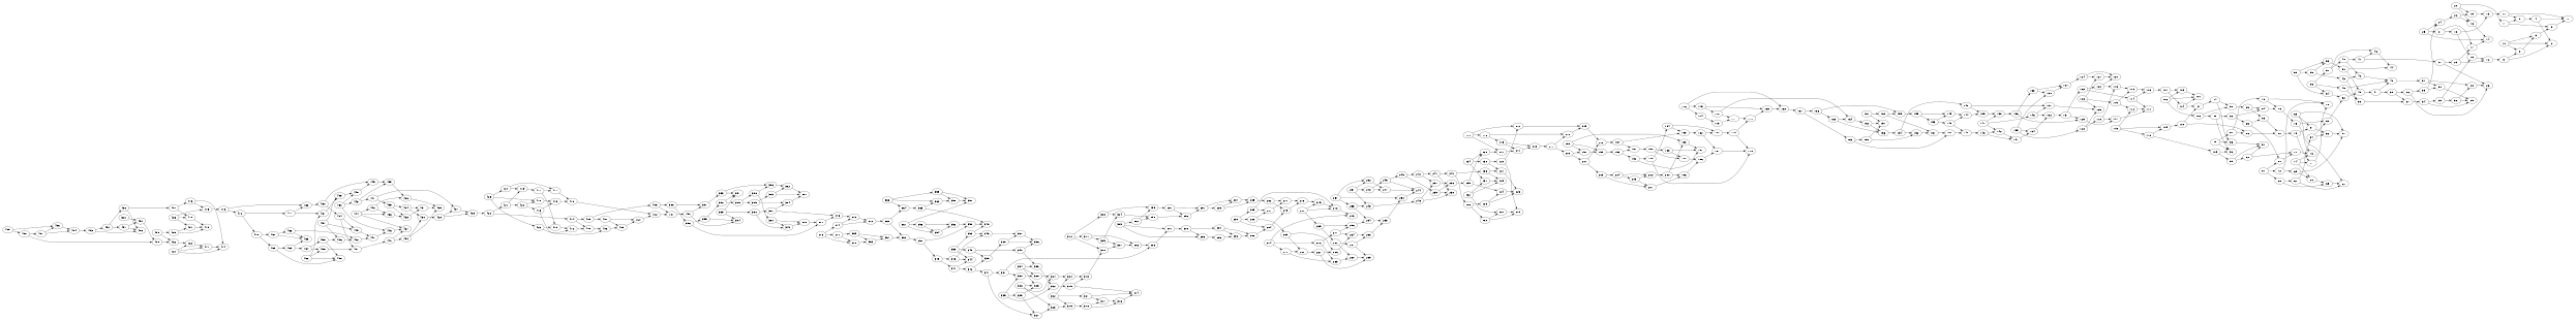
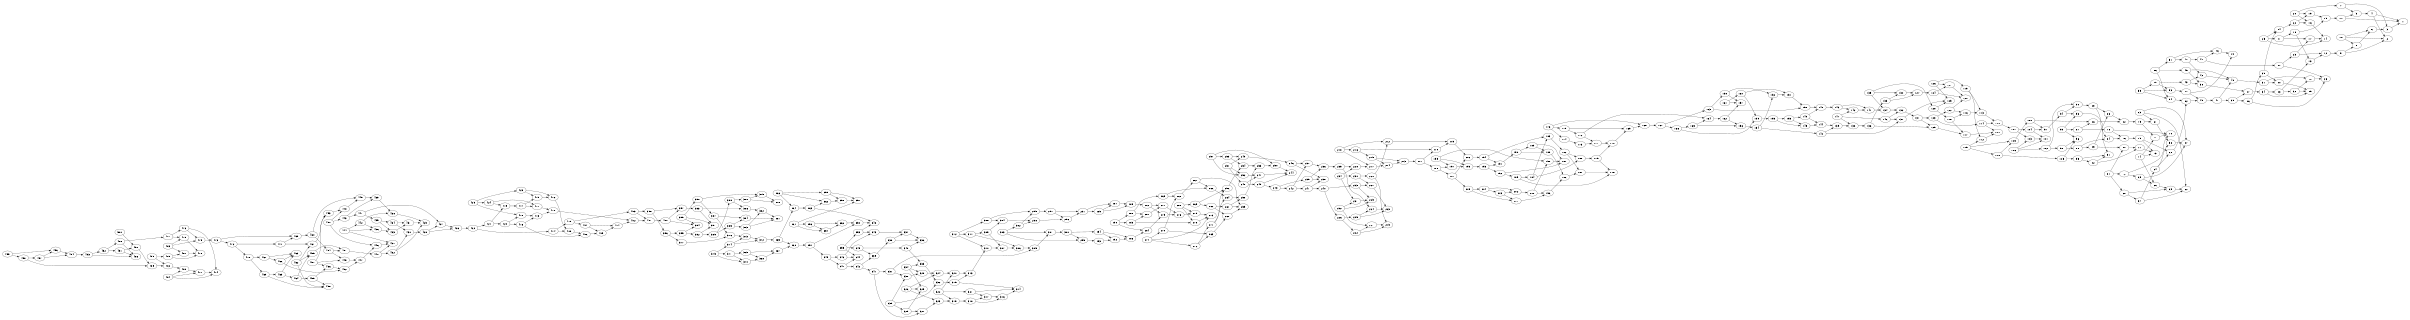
  digraph {
    rankdir=LR
    3
    1
    4
    2
    5
    6
    7
    8
    9
    10
    11
    12
    13
    15
    16
    14
    17
    18
    19
    20
    21
    22
    23
    24
    25
    27
    26
    28
    30
    29
    31
    32
    33
    34
    35
    36
    37
    38
    39
    40
    41
    42
    43
    45
    46
    44
    47
    48
    49
    50
    51
    52
    53
    54
    55
    56
    58
    57
    59
    60
    61
    63
    62
    64
    65
    66
    67
    68
    69
    71
    70
    72
    74
    73
    75
    76
    77
    78
    79
    80
    81
    82
    83
    84
    85
    86
    87
    88
    89
    90
    92
    91
    93
    94
    95
    97
    98
    96
    99
    100
    102
    103
    101
    104
    105
    106
    107
    108
    109
    110
    112
    111
    113
    114
    115
    116
    117
    118
    119
    121
    120
    122
    123
    124
    126
    125
    127
    128
    129
    130
    131
    132
    133
    134
    135
    136
    137
    138
    139
    140
    141
    142
    143
    144
    145
    146
    147
    148
    149
    150
    151
    152
    153
    154
    155
    156
    158
    157
    159
    160
    161
    162
    163
    164
    165
    166
    167
    168
    169
    170
    171
    172
    173
    174
    175
    176
    179
    178
    180
    181
    182
    183
    184
    185
    186
    188
    189
    187
    190
    191
    192
    193
    194
    195
    196
    197
    198
    199
    200
    201
    202
    203
    204
    205
    206
    207
    208
    209
    210
    211
    212
    213
    214
    215
    216
    217
    218
    220
    219
    221
    222
    224
    223
    225
    226
    227
    228
    230
    231
    229
    232
    233
    234
    235
    236
    237
    239
    238
    240
    241
    242
    243
    245
    244
    246
    247
    248
    249
    250
    251
    252
    253
    254
    255
    256
    257
    258
    260
    259
    261
    262
    263
    264
    265
    266
    267
    268
    269
    270
    271
    272
    274
    273
    275
    276
    277
    278
    279
    280
    281
    282
    283
    284
    285
    286
    287
    288
    289
    290
    291
    292
    293
    294
    295
    296
    297
    298
    299
    300
    301
    302
    303
    304
    305
    306
    307
    308
    309
    310
    311
    312
    313
    315
    314
    316
    317
    318
    319
    320
    321
    322
    323
    324
    326
    325
    327
    328
    329
    330
    331
    332
    333
    334
    335
    337
    336
    338
    339
    340
    341
    342
    343
    345
    346
    344
    347
    349
    350
    348
    351
    352
    353
    354
    355
    356
    358
    357
    359
    360
    361
    362
    363
    364
    365
    366
    367
    368
    369
    370
    371
    372
    373
    374
    375
    376
    377
    378
    379
    380
    382
    381
    383
    384
    385
    386
    387
    388
    389
    390
    392
    391
    393
    395
    394
    396
    397
    398
    399
    400
    401
    402
    403
    404
    405
    406
    407
    408
    409
    410
    411
    412
    413
    414
    415
    416
    417
    418
    419
    420
    421
    422
    423
    424
    425
    426
    427
    428
    430
    431
    429
    432
    433
    434
    435
    436
    438
    439
    440
    437
    441
    442
    443
    444
    445
    446
    447
    448
    449
    450
    451
    452
    453
    454
    455
    456
    457
    459
    458
    460
    461
    462
    464
    465
    463
    466
    467
    468
    469
    470
    471
    472
    473
    475
    476
    474
    477
    479
    478
    480
    481
    482
    483
    484
    485
    487
    488
    486
    489
    490
    491
    492
    493
    494
    495
    496
    497
    498
    499
    500
    3 -> 1
    4 -> 1
    4 -> 2
    5 -> 4
    6 -> 3
    7 -> 3
    7 -> 5
    8 -> 6
    9 -> 2
    9 -> 8
    10 -> 2
    10 -> 6
    10 -> 8
    11 -> 1
    11 -> 5
    12 -> 9
    13 -> 12
    15 -> 11
    16 -> 14
    17 -> 14
    18 -> 13
    18 -> 15
    19 -> 15
    20 -> 7
    20 -> 16
    20 -> 19
    21 -> 17
    21 -> 18
    22 -> 16
    22 -> 19
    23 -> 12
    23 -> 17
    24 -> 22
    25 -> 14
    25 -> 21
    25 -> 24
    27 -> 23
    27 -> 26
    28 -> 26
    30 -> 29
    31 -> 28
    31 -> 30
    32 -> 28
    32 -> 29
    33 -> 13
    33 -> 32
    34 -> 29
    34 -> 33
    35 -> 24
    35 -> 30
    36 -> 26
    36 -> 35
    37 -> 34
    38 -> 37
    39 -> 36
    39 -> 37
    40 -> 31
    41 -> 39
    41 -> 40
    42 -> 40
    43 -> 38
    43 -> 42
    45 -> 38
    45 -> 40
    46 -> 44
    47 -> 27
    47 -> 46
    48 -> 42
    48 -> 47
    49 -> 41
    50 -> 44
    50 -> 49
    51 -> 46
    51 -> 48
    52 -> 49
    53 -> 50
    54 -> 52
    55 -> 43
    55 -> 53
    56 -> 45
    56 -> 51
    56 -> 54
    58 -> 57
    59 -> 53
    59 -> 54
    59 -> 55
    60 -> 52
    61 -> 58
    63 -> 57
    63 -> 61
    63 -> 62
    64 -> 58
    64 -> 60
    65 -> 62
    66 -> 65
    67 -> 62
    67 -> 64
    68 -> 65
    68 -> 67
    69 -> 57
    69 -> 66
    71 -> 70
    72 -> 69
    72 -> 70
    74 -> 66
    74 -> 71
    74 -> 73
    75 -> 60
    75 -> 73
    76 -> 75
    77 -> 73
    78 -> 70
    78 -> 76
    79 -> 61
    79 -> 71
    80 -> 77
    81 -> 68
    81 -> 72
    81 -> 80
    82 -> 79
    83 -> 82
    84 -> 76
    85 -> 80
    85 -> 83
    86 -> 82
    87 -> 78
    87 -> 86
    88 -> 84
    88 -> 85
    89 -> 83
    89 -> 84
    90 -> 89
    92 -> 77
    92 -> 91
    93 -> 91
    94 -> 90
    94 -> 93
    95 -> 92
    95 -> 91
    97 -> 94
    98 -> 88
    98 -> 96
    99 -> 87
    99 -> 93
    99 -> 96
    100 -> 86
    100 -> 97
    102 -> 90
    102 -> 98
    103 -> 101
    104 -> 97
    104 -> 101
    105 -> 95
    105 -> 96
    106 -> 102
    106 -> 103
    106 -> 101
    107 -> 103
    107 -> 104
    108 -> 107
    109 -> 100
    110 -> 105
    110 -> 109
    112 -> 111
    113 -> 108
    114 -> 108
    114 -> 111
    115 -> 109
    115 -> 110
    115 -> 112
    116 -> 113
    117 -> 111
    118 -> 116
    118 -> 117
    119 -> 112
    119 -> 113
    121 -> 120
    122 -> 116
    122 -> 120
    123 -> 114
    123 -> 122
    124 -> 121
    124 -> 120
    126 -> 119
    126 -> 121
    126 -> 125
    127 -> 124
    128 -> 118
    128 -> 125
    129 -> 117
    130 -> 127
    131 -> 123
    131 -> 129
    132 -> 131
    133 -> 127
    133 -> 130
    134 -> 132
    135 -> 128
    135 -> 130
    135 -> 134
    136 -> 129
    136 -> 133
    137 -> 125
    138 -> 136
    139 -> 138
    140 -> 137
    140 -> 139
    141 -> 134
    142 -> 141
    143 -> 141
    143 -> 142
    144 -> 139
    145 -> 144
    146 -> 132
    146 -> 137
    147 -> 138
    147 -> 142
    147 -> 146
    148 -> 143
    149 -> 144
    149 -> 148
    150 -> 148
    151 -> 150
    152 -> 151
    153 -> 145
    153 -> 149
    154 -> 140
    154 -> 152
    155 -> 145
    155 -> 153
    156 -> 154
    158 -> 152
    158 -> 157
    159 -> 155
    160 -> 151
    160 -> 159
    161 -> 157
    161 -> 160
    162 -> 156
    162 -> 157
    163 -> 150
    163 -> 158
    164 -> 162
    165 -> 156
    165 -> 164
    166 -> 159
    166 -> 165
    167 -> 163
    167 -> 166
    168 -> 167
    169 -> 168
    170 -> 169
    171 -> 170
    172 -> 164
    172 -> 171
    173 -> 171
    174 -> 173
    175 -> 169
    175 -> 172
    176 -> 168
    176 -> 174
    176 -> 175
    179 -> 170
    179 -> 178
    180 -> 179
    181 -> 178
    182 -> 180
    182 -> 181
    183 -> 182
    184 -> 180
    184 -> 183
    185 -> 178
    185 -> 184
    186 -> 181
    188 -> 186
    189 -> 188
    189 -> 187
    190 -> 188
    190 -> 189
    191 -> 190
    192 -> 185
    192 -> 187
    193 -> 191
    193 -> 192
    194 -> 183
    194 -> 191
    195 -> 193
    196 -> 186
    197 -> 195
    198 -> 187
    199 -> 195
    199 -> 197
    199 -> 198
    200 -> 196
    200 -> 198
    201 -> 196
    202 -> 200
    203 -> 201
    203 -> 202
    204 -> 202
    204 -> 203
    205 -> 201
    205 -> 204
    206 -> 194
    207 -> 205
    207 -> 206
    208 -> 197
    208 -> 207
    209 -> 206
    210 -> 209
    211 -> 208
    211 -> 210
    212 -> 209
    213 -> 211
    214 -> 213
    215 -> 213
    215 -> 214
    216 -> 210
    216 -> 215
    217 -> 214
    218 -> 212
    218 -> 216
    218 -> 217
    220 -> 212
    220 -> 219
    221 -> 219
    222 -> 219
    222 -> 221
    224 -> 223
    225 -> 224
    225 -> 223
    226 -> 222
    226 -> 225
    227 -> 223
    228 -> 217
    230 -> 220
    230 -> 227
    231 -> 229
    232 -> 221
    232 -> 231
    232 -> 229
    233 -> 227
    233 -> 229
    234 -> 228
    234 -> 230
    234 -> 231
    235 -> 224
    235 -> 228
    236 -> 235
    237 -> 236
    239 -> 236
    239 -> 238
    240 -> 226
    240 -> 233
    241 -> 238
    241 -> 240
    242 -> 237
    242 -> 241
    243 -> 239
    243 -> 242
    245 -> 243
    245 -> 244
    246 -> 237
    246 -> 238
    247 -> 244
    248 -> 245
    248 -> 247
    249 -> 246
    250 -> 244
    251 -> 248
    251 -> 249
    251 -> 252
    252 -> 247
    253 -> 250
    254 -> 253
    255 -> 249
    255 -> 254
    256 -> 254
    257 -> 250
    257 -> 252
    257 -> 255
    258 -> 253
    260 -> 259
    261 -> 258
    261 -> 259
    262 -> 260
    262 -> 261
    263 -> 260
    264 -> 258
    265 -> 256
    265 -> 262
    266 -> 264
    267 -> 259
    267 -> 266
    268 -> 267
    269 -> 266
    269 -> 268
    270 -> 263
    270 -> 268
    271 -> 256
    271 -> 264
    272 -> 263
    272 -> 271
    274 -> 270
    274 -> 272
    274 -> 273
-   275 -> 278
+   275 -> 273
    276 -> 275
    277 -> 276
    278 -> 273
    279 -> 276
    280 -> 265
    280 -> 275
    280 -> 278
    281 -> 277
    282 -> 277
    282 -> 279
    283 -> 278
    283 -> 281
    284 -> 279
    285 -> 282
    286 -> 284
    287 -> 285
    288 -> 269
    288 -> 281
    289 -> 285
    289 -> 287
    290 -> 283
    290 -> 284
    290 -> 288
    291 -> 287
    291 -> 289
    292 -> 286
    293 -> 292
    294 -> 286
    294 -> 292
    295 -> 293
    296 -> 291
    297 -> 291
    297 -> 296
    298 -> 296
    299 -> 297
    300 -> 294
    300 -> 295
    301 -> 300
    302 -> 298
    302 -> 299
    303 -> 295
    303 -> 301
    303 -> 302
    304 -> 298
    305 -> 301
    306 -> 305
    307 -> 306
    308 -> 299
    308 -> 304
    309 -> 304
    309 -> 307
    310 -> 307
    311 -> 306
    311 -> 309
    312 -> 308
    312 -> 310
    312 -> 311
    313 -> 310
    315 -> 313
    315 -> 314
    316 -> 314
    317 -> 316
    318 -> 316
    318 -> 317
    319 -> 318
    320 -> 313
    321 -> 314
    321 -> 317
    322 -> 319
    322 -> 320
    322 -> 321
    323 -> 319
    324 -> 320
    326 -> 323
    326 -> 324
    326 -> 325
    327 -> 323
    328 -> 324
    329 -> 325
    329 -> 327
    330 -> 328
    331 -> 305
    331 -> 330
    332 -> 315
    333 -> 332
    334 -> 325
    334 -> 328
    334 -> 333
    335 -> 329
    335 -> 330
    335 -> 332
    337 -> 336
    338 -> 337
    338 -> 336
    339 -> 338
    340 -> 333
    340 -> 336
    341 -> 327
    341 -> 331
    342 -> 339
    342 -> 341
    343 -> 337
    345 -> 339
    345 -> 340
    346 -> 343
    346 -> 344
    347 -> 342
    347 -> 344
    349 -> 346
    349 -> 347
    350 -> 348
    351 -> 349
    351 -> 350
    352 -> 350
    353 -> 343
    353 -> 348
    354 -> 352
    355 -> 345
    355 -> 344
    355 -> 353
    356 -> 352
    356 -> 354
    358 -> 357
    359 -> 358
    359 -> 357
    360 -> 351
    361 -> 354
    361 -> 356
    361 -> 357
    362 -> 358
    363 -> 348
    363 -> 362
    364 -> 363
    365 -> 360
    365 -> 364
    366 -> 359
    366 -> 362
    366 -> 364
    367 -> 360
    368 -> 367
    369 -> 367
    369 -> 368
    370 -> 368
    371 -> 369
    371 -> 370
    372 -> 365
    373 -> 372
    374 -> 372
    374 -> 373
    375 -> 370
    375 -> 371
    375 -> 374
    376 -> 373
    377 -> 376
-   378 -> 377
    379 -> 378
    380 -> 378
    380 -> 379
    382 -> 381
    383 -> 382
    383 -> 381
    384 -> 381
    385 -> 383
    385 -> 384
    386 -> 382
    387 -> 376
    387 -> 384
    388 -> 380
    388 -> 386
    389 -> 385
    389 -> 388
    390 -> 379
    390 -> 387
    392 -> 389
    392 -> 391
    393 -> 386
    393 -> 391
    395 -> 392
    395 -> 394
    396 -> 377
    396 -> 395
    397 -> 393
    398 -> 396
    398 -> 397
    399 -> 390
    399 -> 391
    399 -> 394
    400 -> 394
    400 -> 397
    401 -> 400
    402 -> 401
    403 -> 398
    403 -> 401
    404 -> 402
    405 -> 404
    406 -> 405
    407 -> 404
    407 -> 405
    408 -> 406
    409 -> 403
    409 -> 407
    410 -> 402
    411 -> 410
    412 -> 408
    413 -> 410
    414 -> 408
    414 -> 409
    415 -> 412
    416 -> 406
    416 -> 413
    417 -> 411
    417 -> 415
    418 -> 413
    419 -> 417
    420 -> 416
    420 -> 418
    421 -> 419
    421 -> 420
    422 -> 414
    422 -> 421
    423 -> 412
    423 -> 415
    424 -> 411
    424 -> 419
    425 -> 418
    425 -> 423
    425 -> 424
    426 -> 422
    427 -> 426
    428 -> 426
    428 -> 427
    430 -> 428
    431 -> 429
    432 -> 430
    432 -> 429
    433 -> 431
    434 -> 430
    434 -> 431
    435 -> 433
    435 -> 434
    436 -> 433
    438 -> 429
    439 -> 438
    440 -> 432
    440 -> 437
    441 -> 427
    441 -> 435
    442 -> 436
    442 -> 438
    443 -> 439
    443 -> 441
    444 -> 436
    444 -> 437
    444 -> 442
    445 -> 439
    446 -> 437
    447 -> 446
    448 -> 445
    449 -> 447
    450 -> 443
    450 -> 446
    450 -> 448
    451 -> 440
    452 -> 447
    453 -> 448
    454 -> 449
    454 -> 451
    455 -> 451
    456 -> 452
    457 -> 449
    457 -> 453
    457 -> 456
    459 -> 456
    459 -> 458
    460 -> 445
    460 -> 454
    461 -> 453
    462 -> 455
    462 -> 458
    462 -> 461
    464 -> 455
    464 -> 459
    465 -> 464
    465 -> 463
    466 -> 452
    466 -> 463
    467 -> 463
    467 -> 466
    468 -> 460
    469 -> 458
    469 -> 465
    470 -> 467
    470 -> 469
    471 -> 461
    471 -> 468
    472 -> 470
    472 -> 471
    473 -> 468
    473 -> 472
    475 -> 473
    476 -> 475
    476 -> 474
    477 -> 474
    479 -> 478
    480 -> 477
    481 -> 478
    482 -> 480
    483 -> 475
    483 -> 479
    483 -> 481
    484 -> 474
    484 -> 477
    484 -> 480
    485 -> 478
    485 -> 481
    487 -> 476
    487 -> 479
    488 -> 487
    488 -> 486
    489 -> 482
    490 -> 489
    491 -> 486
    491 -> 490
    492 -> 488
    492 -> 491
    493 -> 486
    493 -> 492
    494 -> 493
    495 -> 482
    495 -> 485
    496 -> 494
    497 -> 494
    497 -> 496
    498 -> 489
    498 -> 497
    499 -> 496
    499 -> 498
    500 -> 490
  }
